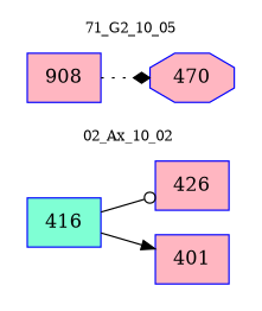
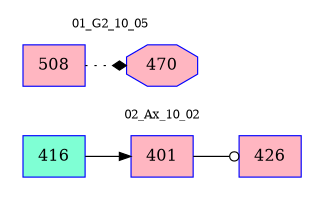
  digraph {
    rankdir=LR
    node [color=blue fillcolor=lightpink shape=box style=filled]
    edge [color=black style=solid]
    n1 [fillcolor=aquamarine label=416]
    n2 [label=401]
    n3 [label=426]
-   n4 [label=908]
+   n4 [label=508]
    n5 [label=470 shape=octagon]
    subgraph cluster_1 {
      color=white
      fontsize=10
      label="02_Ax_10_02"
      n1
      n2
      n3
    }
    subgraph cluster_2 {
      color=white
      fontsize=10
-     label="71_G2_10_05"
+     label="01_G2_10_05"
      n4
      n5
    }
    n1 -> n2 [arrowhead=normal]
-   n1 -> n3 [arrowhead=odot]
+   n2 -> n3 [arrowhead=odot]
    n4 -> n5 [arrowhead=diamond style=dotted]
  }
